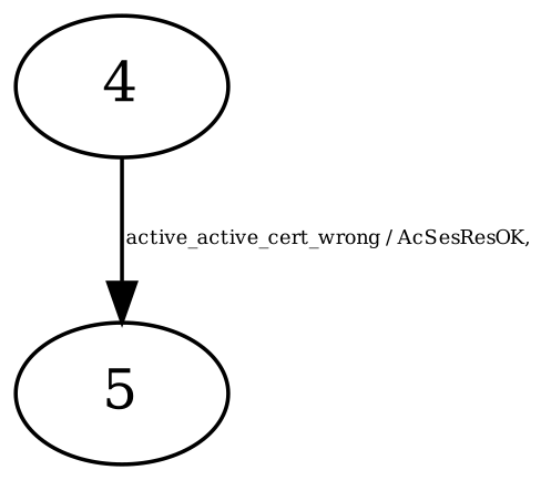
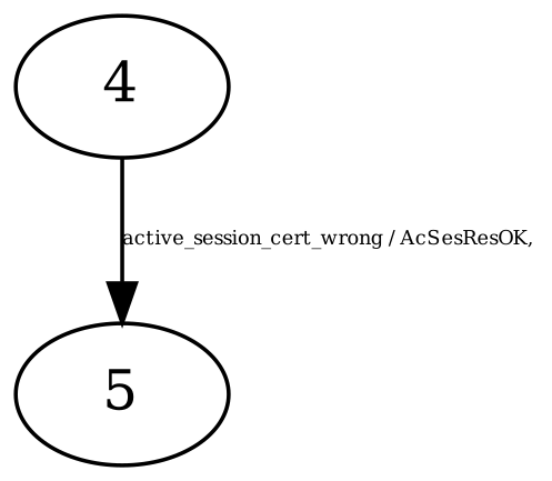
  digraph {
    node [fillcolor=white shape=ellipse style=filled]
    5
    4
-   4 -> 5 [fontsize=5 label="active_active_cert_wrong / AcSesResOK,"]
+   4 -> 5 [fontsize=5 label="active_session_cert_wrong / AcSesResOK,"]
  }
